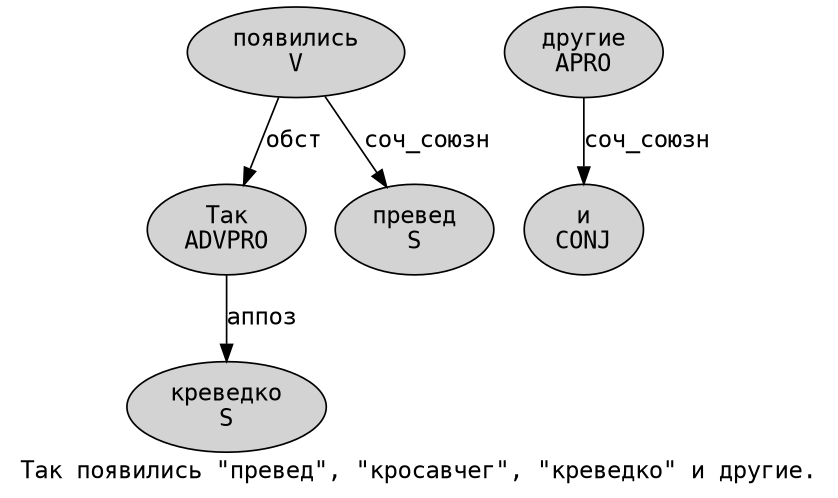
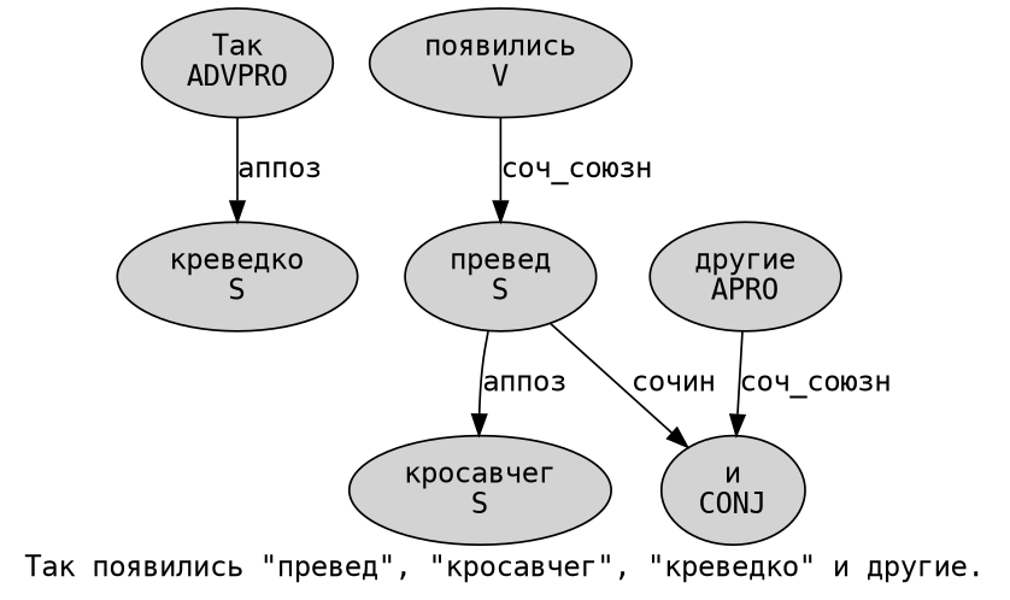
  digraph {
    fontname="DejaVu Sans Mono"
    label="Так появились \"превед\", \"кросавчег\", \"креведко\" и другие."
    node [fillcolor=lightgray fontname="DejaVu Sans Mono" penwidth=1 shape=ellipse style=filled]
    edge [fontname="DejaVu Sans Mono"]
    n1 [label="Так\nADVPRO"]
    n2 [label="креведко\nS"]
    n3 [label="появились\nV"]
    n4 [label="превед\nS"]
+   n5 [label="кросавчег\nS"]
    n6 [label="и\nCONJ"]
    n7 [label="другие\nAPRO"]
    n1 -> n2 [label="аппоз"]
-   n3 -> n1 [label="обст"]
    n3 -> n4 [label="соч_союзн"]
+   n4 -> n5 [label="аппоз"]
+   n4 -> n6 [label="сочин"]
    n7 -> n6 [label="соч_союзн"]
  }
